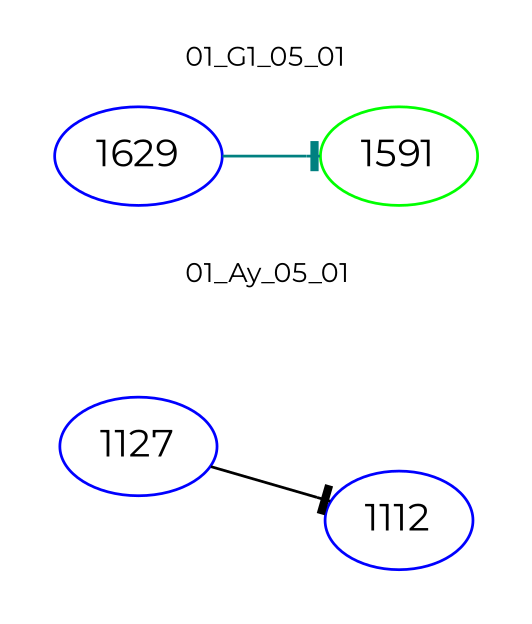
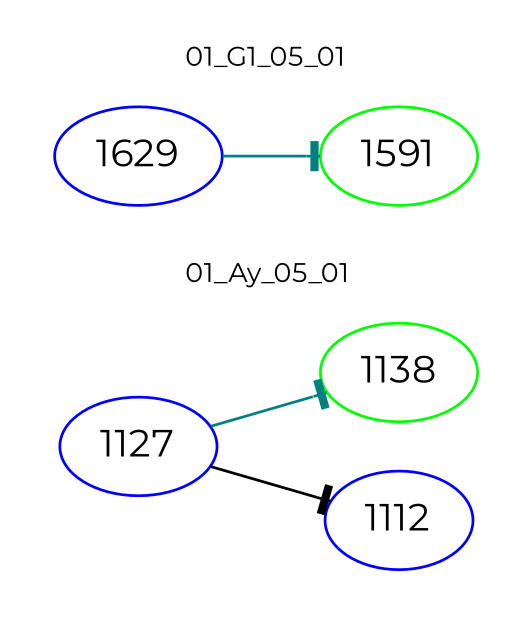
  digraph {
    fontname=Montserrat
    rankdir=LR
    node [color=blue fontname=Montserrat]
    edge [arrowhead=tee color=teal fontname=Montserrat]
    n1 [label=1127]
    n2 [label=1112]
+   n3 [color=green label=1138]
    n4 [label=1629]
    n5 [color=green label=1591]
    subgraph cluster_1 {
      color=white
      fontsize=10
      label="01_Ay_05_01"
      n1
      n2
+     n3
    }
    subgraph cluster_2 {
      color=white
      fontsize=10
      label="01_G1_05_01"
      n4
      n5
    }
    n1 -> n2 [color=black]
+   n1 -> n3
    n4 -> n5
  }
